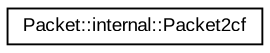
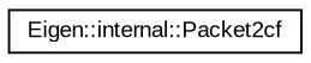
  digraph {
    rankdir=LR
    fontname="Liberation Sans"
-   n1 [color=black fillcolor=white fontname="Liberation Sans" fontsize=10 height=0.2 label="Packet::internal::Packet2cf" shape=record style=filled width=0.4]
+   n1 [color=black fillcolor=white fontname="Liberation Sans" fontsize=10 height=0.2 label="Eigen::internal::Packet2cf" shape=record style=filled width=0.4]
  }
